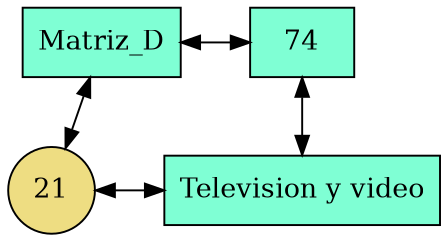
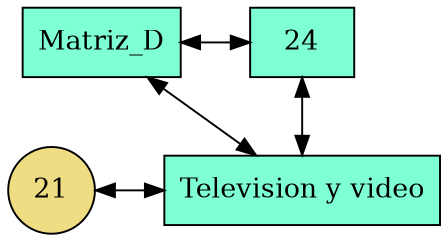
  digraph {
    nodesep=0.5
    rankdir=BT
    node [fillcolor=aquamarine shape=rectangle style=filled]
    edge [dir=both]
    n1 [label=Matriz_D]
-   n2 [label=74]
+   n2 [label=24]
    n3 [label="Television y video"]
    n4 [fillcolor=lightgoldenrod label=21 shape=circle]
    subgraph sub_1 {
      rank=same
      n1
      n2
    }
    subgraph sub_2 {
      rank=same
      n3
      n4
    }
    subgraph sub_3 {
      rank=same
      n1
      n2
    }
    n1 -> n2
-   n4 -> n1
+   n3 -> n1
    n3 -> n2
    n3 -> n4 [constraint=false]
  }
